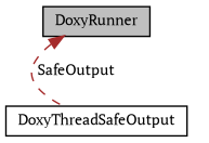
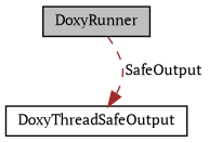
  digraph {
    fontname="PT Serif"
    node [color=black fontname="PT Serif" fontsize=10 shape=record style=filled]
    n1 [fillcolor=grey75 fontcolor=black height=0.2 label=DoxyRunner width=0.4]
    n2 [fillcolor=white height=0.2 label=DoxyThreadSafeOutput width=0.4]
-   n1 -> n2 [color=brown dir=back fontname="PT Serif" fontsize=10 label=" SafeOutput" labelfontname=Helvetica labelfontsize=10 style=dashed]
+   n2 -> n1 [color=brown dir=back fontname="PT Serif" fontsize=10 label=" SafeOutput" labelfontname=Helvetica labelfontsize=10 style=dashed]
  }
